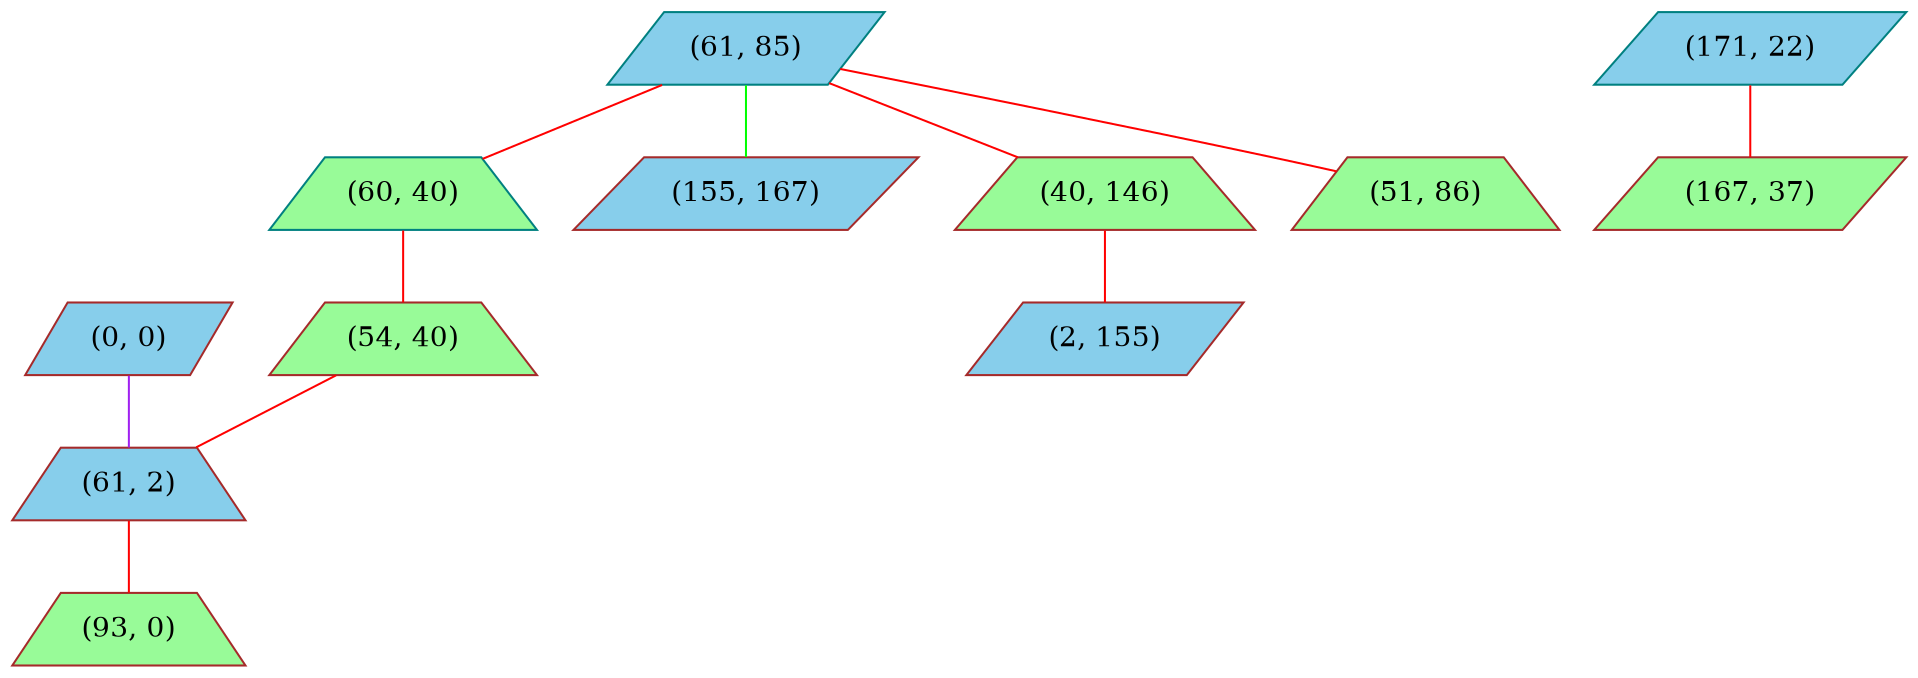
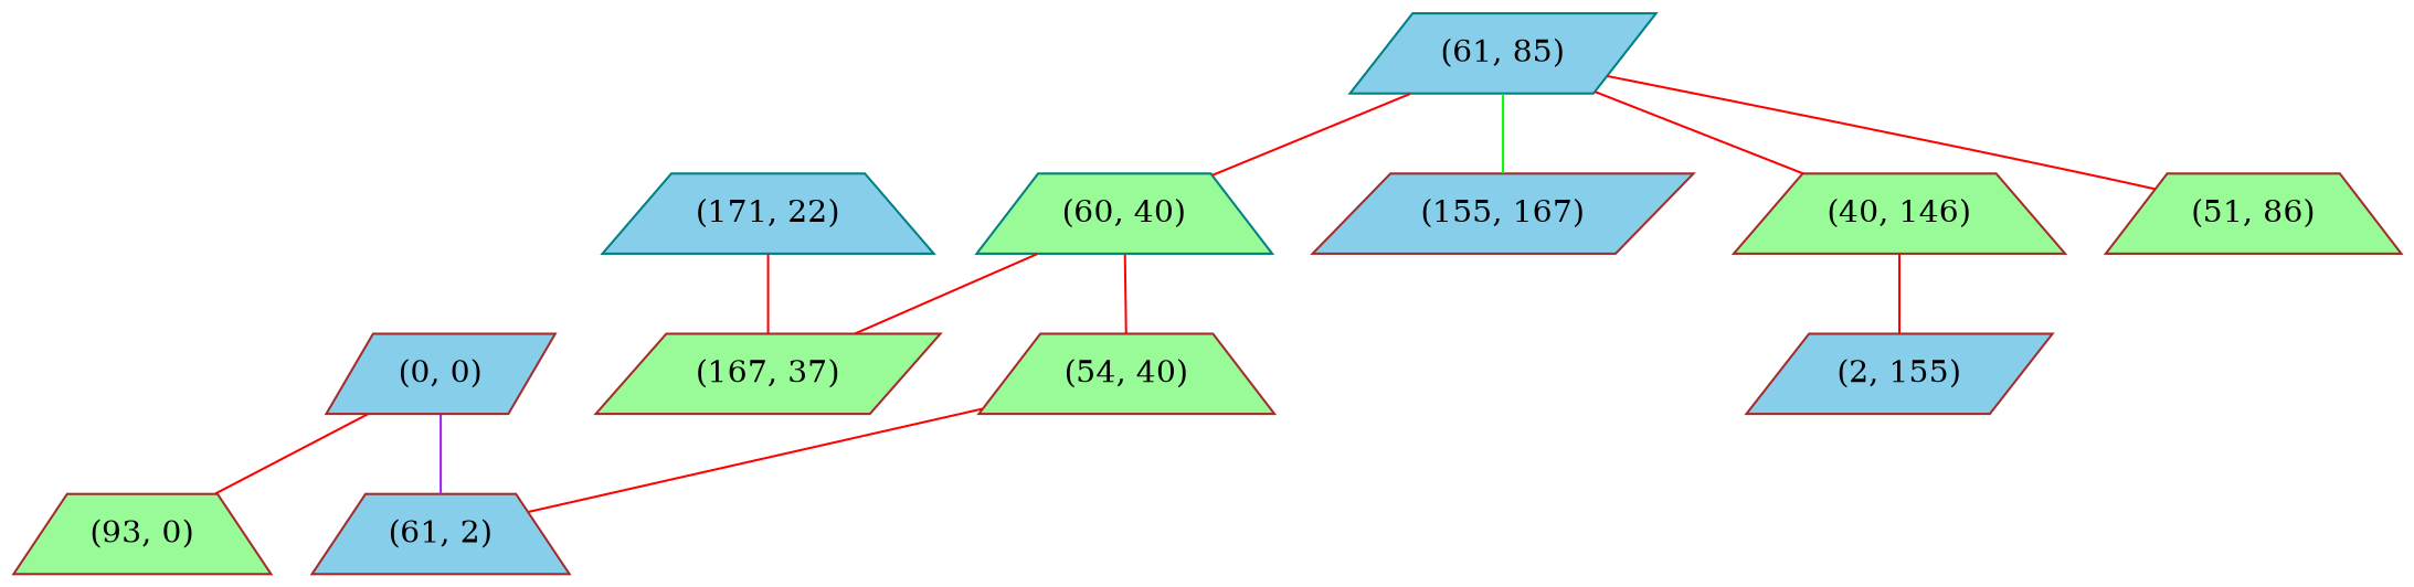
  graph {
    node [color=brown fillcolor=skyblue shape=trapezium style=filled]
    edge [color=red weight=1]
    "(61, 2)"
    "(0, 0)" [shape=parallelogram]
    n3 [fillcolor=palegreen label="(93, 0)"]
    "(61, 85)" [color=teal shape=parallelogram]
    "(60, 40)" [color=teal fillcolor=palegreen]
    "(155, 167)" [shape=parallelogram]
    "(40, 146)" [fillcolor=palegreen]
    "(51, 86)" [fillcolor=palegreen]
    "(167, 37)" [fillcolor=palegreen shape=parallelogram]
    "(54, 40)" [fillcolor=palegreen]
    "(2, 155)" [shape=parallelogram]
-   "(171, 22)" [color=teal shape=parallelogram]
-   "(61, 2)" -- n3
+   "(171, 22)" [color=teal]
+   "(0, 0)" -- n3
    "(0, 0)" -- "(61, 2)" [color=purple weight=4]
    "(61, 85)" -- "(60, 40)"
    "(61, 85)" -- "(155, 167)" [color=green weight=2]
    "(61, 85)" -- "(40, 146)"
    "(61, 85)" -- "(51, 86)"
+   "(60, 40)" -- "(167, 37)"
    "(60, 40)" -- "(54, 40)"
    "(40, 146)" -- "(2, 155)"
    "(54, 40)" -- "(61, 2)"
    "(171, 22)" -- "(167, 37)"
  }
